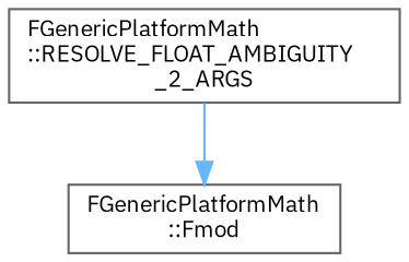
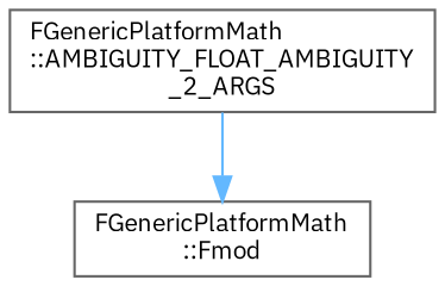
  digraph {
    rankdir=TB
    fontname="IBM Plex Sans"
    node [fillcolor=white fontname="IBM Plex Sans" fontsize=10 shape=box style=filled]
-   n1 [color=gray40 fontcolor=black height=0.2 label="FGenericPlatformMath\l::RESOLVE_FLOAT_AMBIGUITY\l_2_ARGS" width=0.4]
+   n1 [color=gray40 fontcolor=black height=0.2 label="FGenericPlatformMath\l::AMBIGUITY_FLOAT_AMBIGUITY\l_2_ARGS" width=0.4]
    n2 [color=grey40 height=0.2 label="FGenericPlatformMath\l::Fmod" width=0.4]
    n1 -> n2 [color=steelblue1 fontname="IBM Plex Sans" fontsize=10 labelfontname=Helvetica labelfontsize=10 style=solid]
  }
